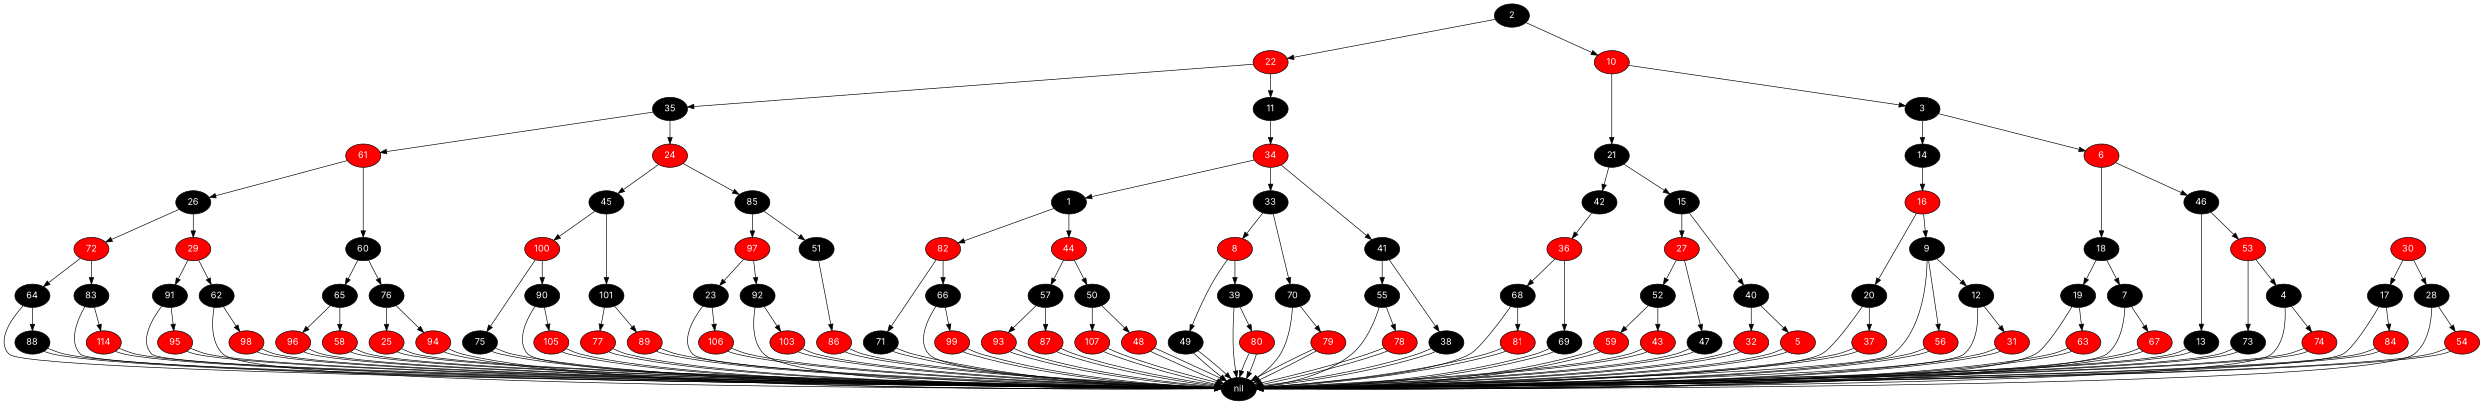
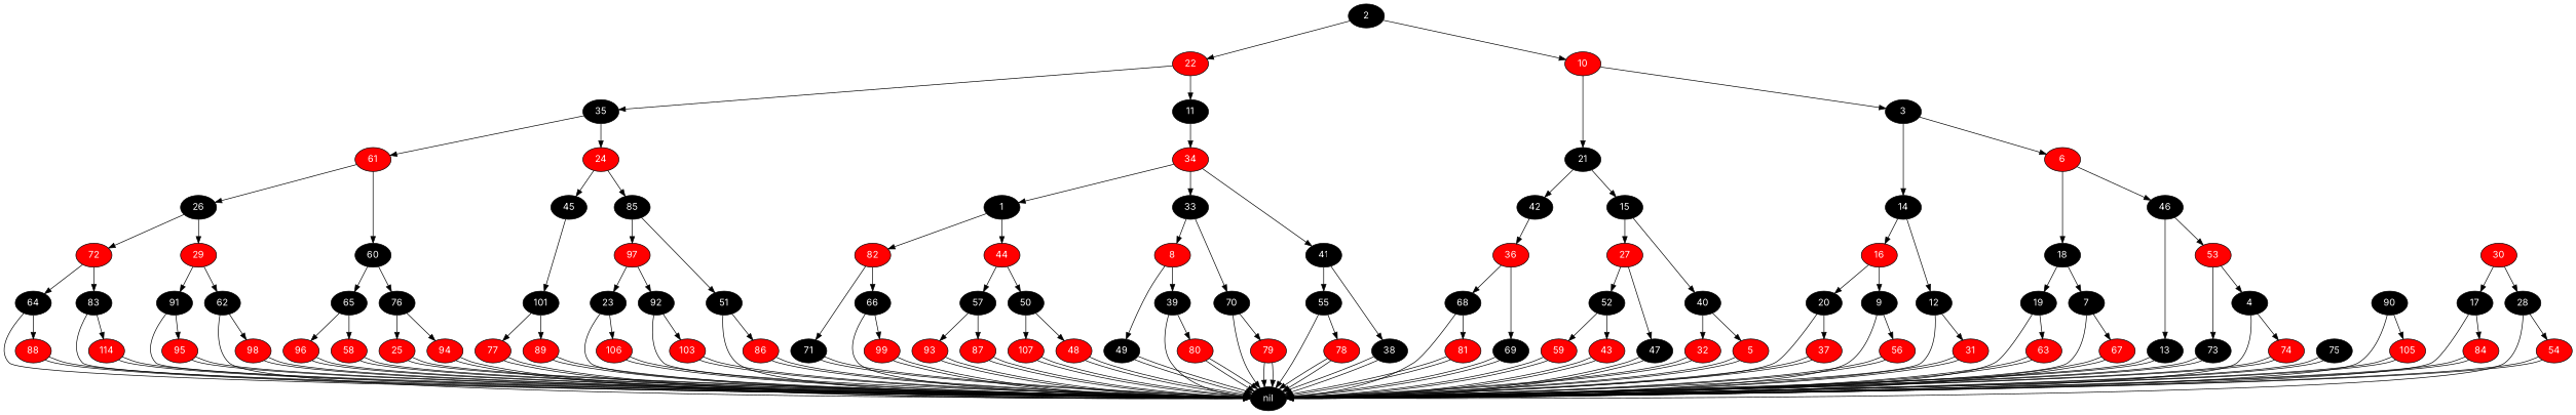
  digraph {
    fontname=Inter
    node [fillcolor=" black" fontcolor=" white" fontname=Inter style=filled]
    edge [color=black fontname=Inter]
    nil
    2
    22 [fillcolor=" red"]
    35
    61 [fillcolor=" red"]
    26
    72 [fillcolor=" red"]
    64
-   88 [fillcolor=black]
+   88 [fillcolor=" red"]
    83
    n11 [fillcolor=" red" label=114]
    29 [fillcolor=" red"]
    91
    95 [fillcolor=" red"]
    62
    98 [fillcolor=" red"]
    60
    65
    96 [fillcolor=" red"]
    58 [fillcolor=" red"]
    76
    25 [fillcolor=" red"]
    94 [fillcolor=" red"]
    24 [fillcolor=" red"]
    45
-   100 [fillcolor=" red"]
    75
    90
    105 [fillcolor=" red"]
    101
    77 [fillcolor=" red"]
    89 [fillcolor=" red"]
    85
    97 [fillcolor=" red"]
    23
    106 [fillcolor=" red"]
    92
    103 [fillcolor=" red"]
    51
    86 [fillcolor=" red"]
    11
    1
    82 [fillcolor=" red"]
    71
    66
    99 [fillcolor=" red"]
    44 [fillcolor=" red"]
    57
    93 [fillcolor=" red"]
    87 [fillcolor=" red"]
    50
    n52 [fillcolor=" red" label=107]
    48 [fillcolor=" red"]
    34 [fillcolor=" red"]
    33
    8 [fillcolor=" red"]
    49
    39
    80 [fillcolor=" red"]
    70
    79 [fillcolor=" red"]
    41
    55
    78 [fillcolor=" red"]
    38
    10 [fillcolor=" red"]
    21
    42
    36 [fillcolor=" red"]
    68
    81 [fillcolor=" red"]
    69
    30 [fillcolor=" red"]
    17
    84 [fillcolor=" red"]
    28
    54 [fillcolor=" red"]
    15
    27 [fillcolor=" red"]
    52
    59 [fillcolor=" red"]
    43 [fillcolor=" red"]
    47
    40
    32 [fillcolor=" red"]
    5 [fillcolor=" red"]
    3
    14
    16 [fillcolor=" red"]
    20
    37 [fillcolor=" red"]
    9
    56 [fillcolor=" red"]
    12
    31 [fillcolor=" red"]
    6 [fillcolor=" red"]
    18
    19
    63 [fillcolor=" red"]
    7
    67 [fillcolor=" red"]
    46
    13
    53 [fillcolor=" red"]
    73
    4
    74 [fillcolor=" red"]
    subgraph sub_1 {
      nil
      2
      22
      35
      61
      26
      72
      64
      88
      83
      n11
      29
      91
      95
      62
      98
      60
      65
      96
      58
      76
      25
      94
      24
      45
-     100
      75
      90
      105
      101
      77
      89
      85
      97
      23
      106
      92
      103
      51
      86
      11
      1
      82
      71
      66
      99
      44
      57
      93
      87
      50
      n52
      48
      34
      33
      8
      49
      39
      80
      70
      79
      41
      55
      78
      38
      10
      21
      42
      36
      68
      81
      69
      30
      17
      84
      28
      54
      15
      27
      52
      59
      43
      47
      40
      32
      5
      3
      14
      16
      20
      37
      9
      56
      12
      31
      6
      18
      19
      63
      7
      67
      46
      13
      53
      73
      4
      74
    }
    2 -> 22
    2 -> 10
    22 -> 35
    22 -> 11
    35 -> 61
    35 -> 24
    61 -> 26
    61 -> 60
    26 -> 72
    26 -> 29
    72 -> 64
    72 -> 83
    64 -> nil
    64 -> 88
    88 -> nil
    88 -> nil
    83 -> nil
    83 -> n11
    n11 -> nil
    n11 -> nil
    29 -> 91
    29 -> 62
    91 -> nil
    91 -> 95
    95 -> nil
    95 -> nil
    62 -> nil
    62 -> 98
    98 -> nil
    98 -> nil
    60 -> 65
    60 -> 76
    65 -> 96
    65 -> 58
    96 -> nil
    96 -> nil
    58 -> nil
    58 -> nil
    76 -> 25
    76 -> 94
    25 -> nil
    25 -> nil
    94 -> nil
    94 -> nil
    24 -> 45
    24 -> 85
-   45 -> 100
    45 -> 101
-   100 -> 75
-   100 -> 90
    75 -> nil
    75 -> nil
    90 -> nil
    90 -> 105
    105 -> nil
    105 -> nil
    101 -> 77
    101 -> 89
    77 -> nil
    77 -> nil
    89 -> nil
    89 -> nil
    85 -> 97
    85 -> 51
    97 -> 23
    97 -> 92
    23 -> nil
    23 -> 106
    106 -> nil
    106 -> nil
    92 -> nil
    92 -> 103
    103 -> nil
    103 -> nil
+   51 -> nil
    51 -> 86
    86 -> nil
    86 -> nil
    11 -> 34
    1 -> 82
    1 -> 44
    82 -> 71
    82 -> 66
    71 -> nil
    71 -> nil
    66 -> nil
    66 -> 99
    99 -> nil
    99 -> nil
    44 -> 57
    44 -> 50
    57 -> 93
    57 -> 87
    93 -> nil
    93 -> nil
    87 -> nil
    87 -> nil
    50 -> n52
    50 -> 48
    n52 -> nil
    n52 -> nil
    48 -> nil
    48 -> nil
    34 -> 1
    34 -> 33
    34 -> 41
    33 -> 8
    33 -> 70
    8 -> 49
    8 -> 39
    49 -> nil
    49 -> nil
    39 -> nil
    39 -> 80
    80 -> nil
    80 -> nil
    70 -> nil
    70 -> 79
    79 -> nil
    79 -> nil
    41 -> 55
    41 -> 38
    55 -> nil
    55 -> 78
    78 -> nil
    78 -> nil
    38 -> nil
    38 -> nil
    10 -> 21
    10 -> 3
    21 -> 42
    21 -> 15
    42 -> 36
    36 -> 68
    36 -> 69
    68 -> nil
    68 -> 81
    81 -> nil
    81 -> nil
    69 -> nil
    69 -> nil
    30 -> 17
    30 -> 28
    17 -> nil
    17 -> 84
    84 -> nil
    84 -> nil
    28 -> nil
    28 -> 54
    54 -> nil
    54 -> nil
    15 -> 27
    15 -> 40
    27 -> 52
    27 -> 47
    52 -> 59
    52 -> 43
    59 -> nil
    59 -> nil
    43 -> nil
    43 -> nil
    47 -> nil
    47 -> nil
    40 -> 32
    40 -> 5
    32 -> nil
    32 -> nil
    5 -> nil
    5 -> nil
    3 -> 14
    3 -> 6
    14 -> 16
-   9 -> 12
+   14 -> 12
    16 -> 20
    16 -> 9
    20 -> nil
    20 -> 37
    37 -> nil
    37 -> nil
    9 -> nil
    9 -> 56
    56 -> nil
    56 -> nil
    12 -> nil
    12 -> 31
    31 -> nil
    31 -> nil
    6 -> 18
    6 -> 46
    18 -> 19
    18 -> 7
    19 -> nil
    19 -> 63
    63 -> nil
    63 -> nil
    7 -> nil
    7 -> 67
    67 -> nil
    67 -> nil
    46 -> 13
    46 -> 53
    13 -> nil
    13 -> nil
    53 -> 73
    53 -> 4
    73 -> nil
    73 -> nil
    4 -> nil
    4 -> 74
    74 -> nil
    74 -> nil
  }
